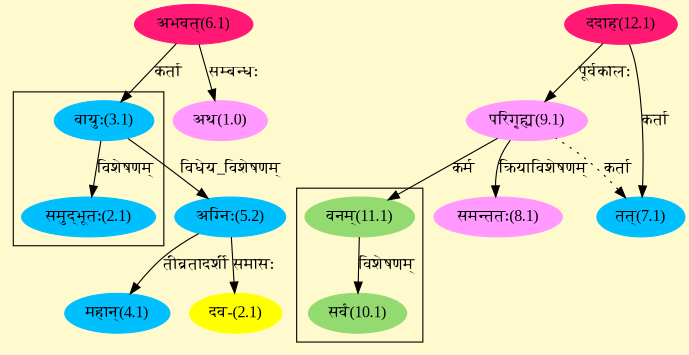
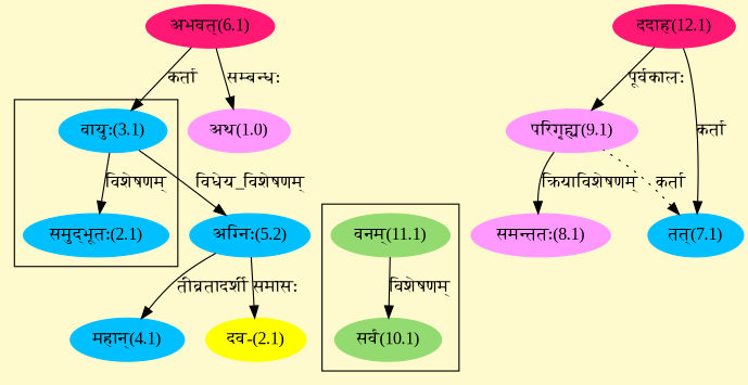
  digraph {
    bgcolor=lemonchiffon1
    compound=true
    fontname="Liberation Serif"
    rankdir=BT
    node [color="#00BFFF" fontname="Liberation Serif" style=filled]
    edge [dir=back fontname="Liberation Serif"]
    n1 [label="समुद्भूतः(2.1)"]
    n2 [label="वायुः(3.1)"]
    n3 [color="#93DB70" label="सर्वं(10.1)"]
    n4 [color="#93DB70" label="वनम्(11.1)"]
    n5 [color="#FF1975" label="अभवत्(6.1)"]
    n6 [color="#FF99FF" label="परिगृह्य(9.1)"]
    n7 [color="#FF1975" label="ददाह(12.1)"]
    n8 [color="#FF99FF" label="अथ(1.0)"]
    n9 [label="महान्(4.1)"]
    n10 [label="अग्निः(5.2)"]
    n11 [color="#FFFF00" label="दव-(2.1)"]
    n12 [label="तत्(7.1)"]
    n13 [color="#FF99FF" label="समन्ततः(8.1)"]
    subgraph cluster_1 {
      n1
      n2
    }
    subgraph cluster_2 {
      n3
      n4
    }
    n1 -> n2 [label="विशेषणम्"]
    n2 -> n5 [label="कर्ता"]
    n3 -> n4 [label="विशेषणम्"]
-   n4 -> n6 [label="कर्म"]
    n6 -> n7 [label="पूर्वकालः"]
    n8 -> n5 [label="सम्बन्धः"]
    n9 -> n10 [label="तीव्रतादर्शी"]
    n10 -> n2 [label="विधेय_विशेषणम्"]
    n11 -> n10 [label="समासः"]
    n12 -> n6 [label="कर्ता" style=dotted]
    n12 -> n7 [label="कर्ता"]
    n13 -> n6 [label="क्रियाविशेषणम्"]
  }
